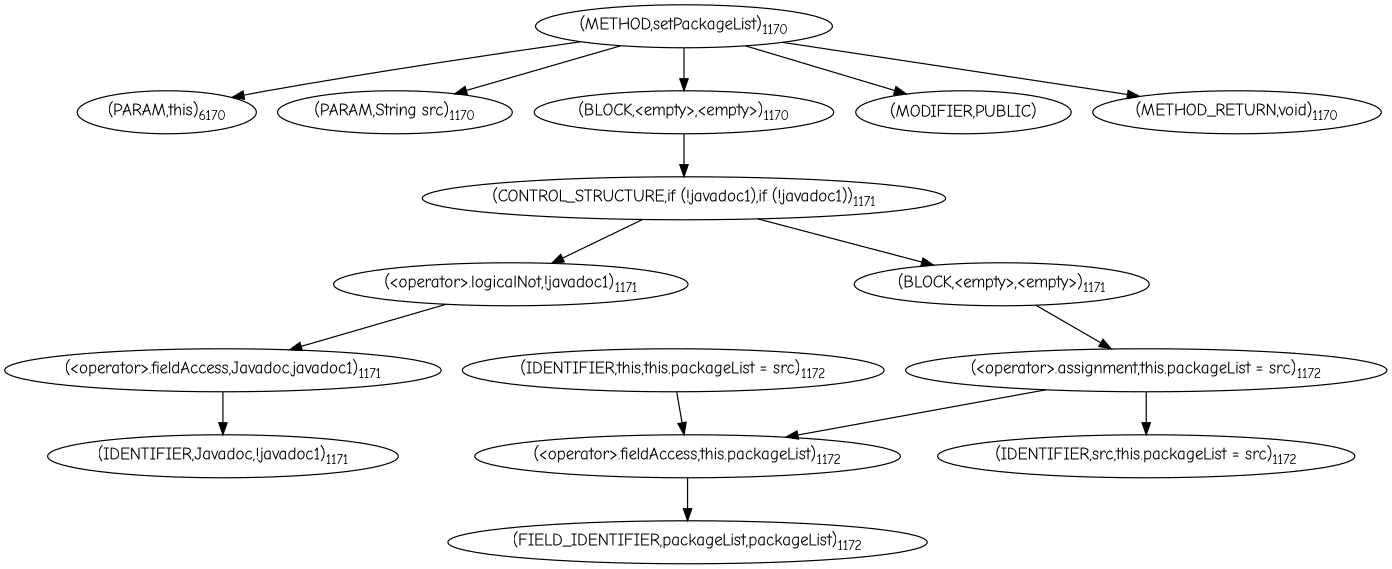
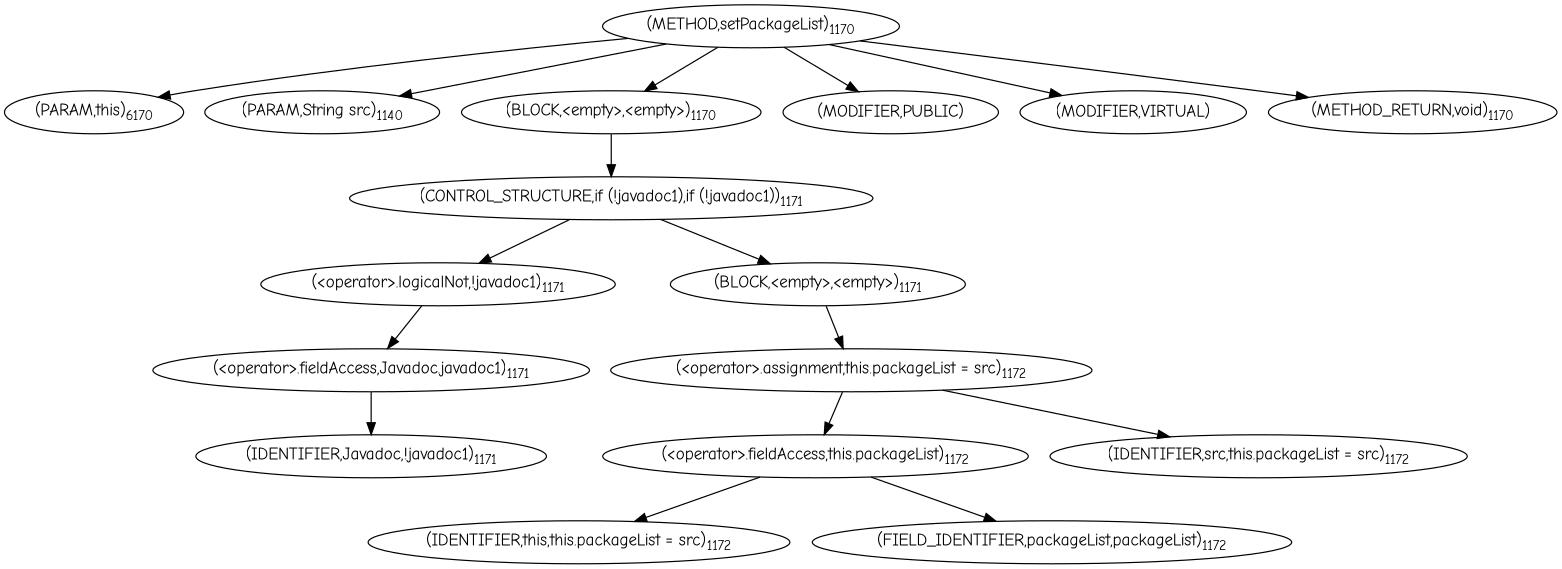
  digraph {
    fontname="Comic Neue"
    node [fontname="Comic Neue"]
    edge [fontname="Comic Neue"]
    n1 [label=<(METHOD,setPackageList)<SUB>1170</SUB>>]
    n2 [label=<(PARAM,this)<SUB>6170</SUB>>]
-   n3 [label=<(PARAM,String src)<SUB>1170</SUB>>]
+   n3 [label=<(PARAM,String src)<SUB>1140</SUB>>]
    n4 [label=<(BLOCK,&lt;empty&gt;,&lt;empty&gt;)<SUB>1170</SUB>>]
    n5 [label=<(MODIFIER,PUBLIC)>]
+   n6 [label=<(MODIFIER,VIRTUAL)>]
    n7 [label=<(METHOD_RETURN,void)<SUB>1170</SUB>>]
    n8 [label=<(CONTROL_STRUCTURE,if (!javadoc1),if (!javadoc1))<SUB>1171</SUB>>]
    n9 [label=<(&lt;operator&gt;.logicalNot,!javadoc1)<SUB>1171</SUB>>]
    n10 [label=<(BLOCK,&lt;empty&gt;,&lt;empty&gt;)<SUB>1171</SUB>>]
    n11 [label=<(&lt;operator&gt;.fieldAccess,Javadoc.javadoc1)<SUB>1171</SUB>>]
    n12 [label=<(&lt;operator&gt;.assignment,this.packageList = src)<SUB>1172</SUB>>]
    n13 [label=<(IDENTIFIER,Javadoc,!javadoc1)<SUB>1171</SUB>>]
    n14 [label=<(&lt;operator&gt;.fieldAccess,this.packageList)<SUB>1172</SUB>>]
    n15 [label=<(IDENTIFIER,src,this.packageList = src)<SUB>1172</SUB>>]
    n16 [label=<(IDENTIFIER,this,this.packageList = src)<SUB>1172</SUB>>]
    n17 [label=<(FIELD_IDENTIFIER,packageList,packageList)<SUB>1172</SUB>>]
    n1 -> n2
    n1 -> n3
    n1 -> n4
    n1 -> n5
+   n1 -> n6
    n1 -> n7
    n4 -> n8
    n8 -> n9
    n8 -> n10
    n9 -> n11
    n10 -> n12
    n11 -> n13
    n12 -> n14
    n12 -> n15
-   n16 -> n14
+   n14 -> n16
    n14 -> n17
  }
